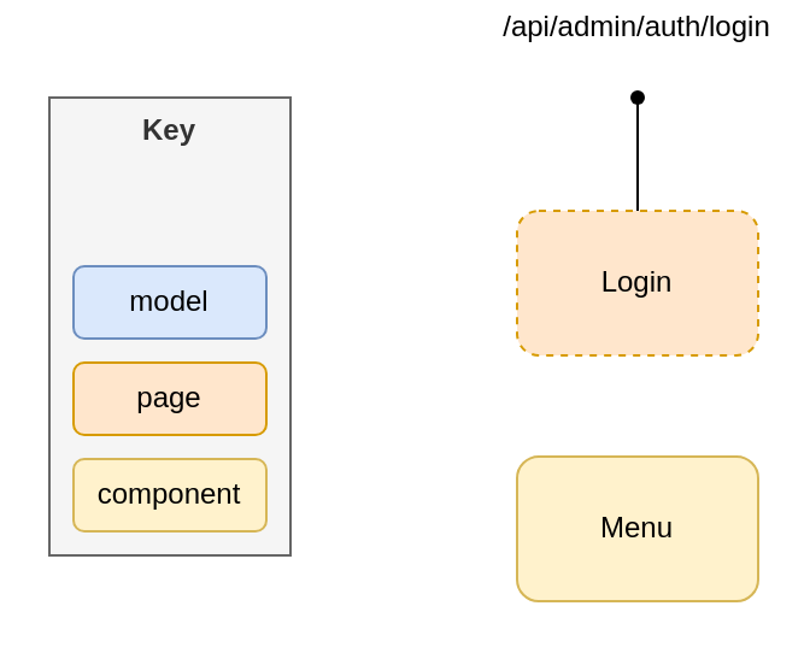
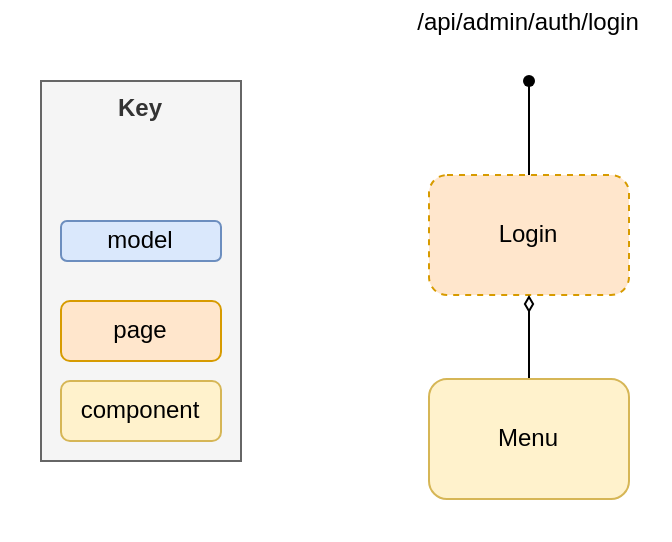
  <mxCell id="0" />
  <mxCell id="1" parent="0" />
  <mxCell id="2" value="Login" style="rounded=1;whiteSpace=wrap;html=1;fillColor=#ffe6cc;strokeColor=#d79b00;dashed=1;" parent="1" vertex="1"><mxGeometry x="214" y="87" width="100" height="60" as="geometry" /></mxCell>
  <mxCell id="3" value="/api/admin/auth/login" style="shape=waypoint;size=6;pointerEvents=1;points=[];resizable=0;rotatable=0;perimeter=centerPerimeter;snapToPoint=1;rounded=1;verticalAlign=bottom;labelPosition=center;verticalLabelPosition=top;align=center;" parent="1" vertex="1"><mxGeometry x="244" y="20" width="40" height="40" as="geometry" /></mxCell>
  <mxCell id="4" value="" style="edgeStyle=orthogonalEdgeStyle;rounded=1;jumpStyle=arc;orthogonalLoop=1;jettySize=auto;html=1;endArrow=none;endFill=0;strokeWidth=1;" parent="1" source="2" target="3" edge="1"><mxGeometry x="1513" y="299" as="geometry" /></mxCell>
+ <mxCell id="5" style="edgeStyle=orthogonalEdgeStyle;rounded=1;jumpStyle=arc;orthogonalLoop=1;jettySize=auto;html=1;fontColor=#000000;endArrow=diamondThin;endFill=0;strokeWidth=1;" parent="1" source="6" target="2" edge="1"><mxGeometry relative="1" as="geometry" /></mxCell>
  <mxCell id="6" value="Menu" style="rounded=1;whiteSpace=wrap;html=1;fillColor=#fff2cc;strokeColor=#d6b656;" parent="1" vertex="1"><mxGeometry x="214" y="189" width="100" height="60" as="geometry" /></mxCell>
  <mxCell id="7" value="" style="group" parent="1" vertex="1" connectable="0"><mxGeometry x="20" y="40" width="100" height="190" as="geometry" /></mxCell>
  <mxCell id="8" value="Key" style="rounded=0;whiteSpace=wrap;html=1;fontColor=#333333;strokeColor=#666666;fillColor=#f5f5f5;labelPosition=center;verticalLabelPosition=middle;align=center;verticalAlign=top;fontStyle=1" parent="7" vertex="1"><mxGeometry width="100" height="190" as="geometry" /></mxCell>
  <mxCell id="9" value="page" style="rounded=1;whiteSpace=wrap;html=1;fillColor=#ffe6cc;strokeColor=#d79b00;" parent="7" vertex="1"><mxGeometry x="10" y="110" width="80" height="30" as="geometry" /></mxCell>
  <mxCell id="10" value="component" style="rounded=1;whiteSpace=wrap;html=1;fillColor=#fff2cc;strokeColor=#d6b656;" parent="7" vertex="1"><mxGeometry x="10" y="150" width="80" height="30" as="geometry" /></mxCell>
- <mxCell id="11" value="model" style="rounded=1;whiteSpace=wrap;html=1;fillColor=#dae8fc;strokeColor=#6c8ebf;" parent="7" vertex="1"><mxGeometry x="10" y="70" width="80" height="30" as="geometry" /></mxCell>
+ <mxCell id="11" value="model" style="rounded=1;whiteSpace=wrap;html=1;fillColor=#dae8fc;strokeColor=#6c8ebf;" parent="7" vertex="1"><mxGeometry x="10" y="70" width="80" height="20" as="geometry" /></mxCell>
